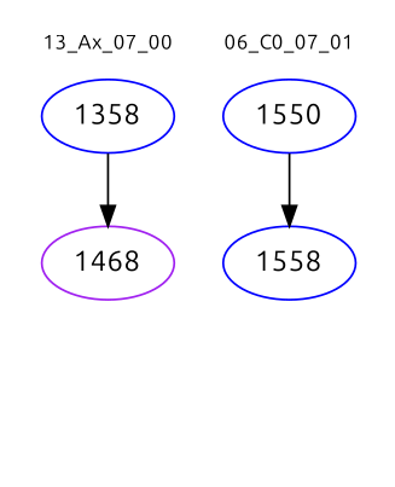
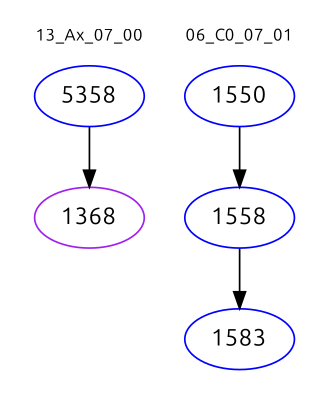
  digraph {
    fontname=Ubuntu
    node [color=blue fontname=Ubuntu]
    edge [color=black fontname=Ubuntu]
-   n1 [label=1358]
-   n2 [color=purple label=1468]
+   n1 [label=5358]
+   n2 [color=purple label=1368]
    n3 [label=1550]
    n4 [label=1558]
+   n5 [label=1583]
    subgraph cluster_1 {
      color=white
      fontsize=10
      label="13_Ax_07_00"
      n1
      n2
    }
    subgraph cluster_2 {
      color=white
      fontsize=10
      label="06_C0_07_01"
      n3
      n4
+     n5
    }
    n1 -> n2
    n3 -> n4
+   n4 -> n5
  }
